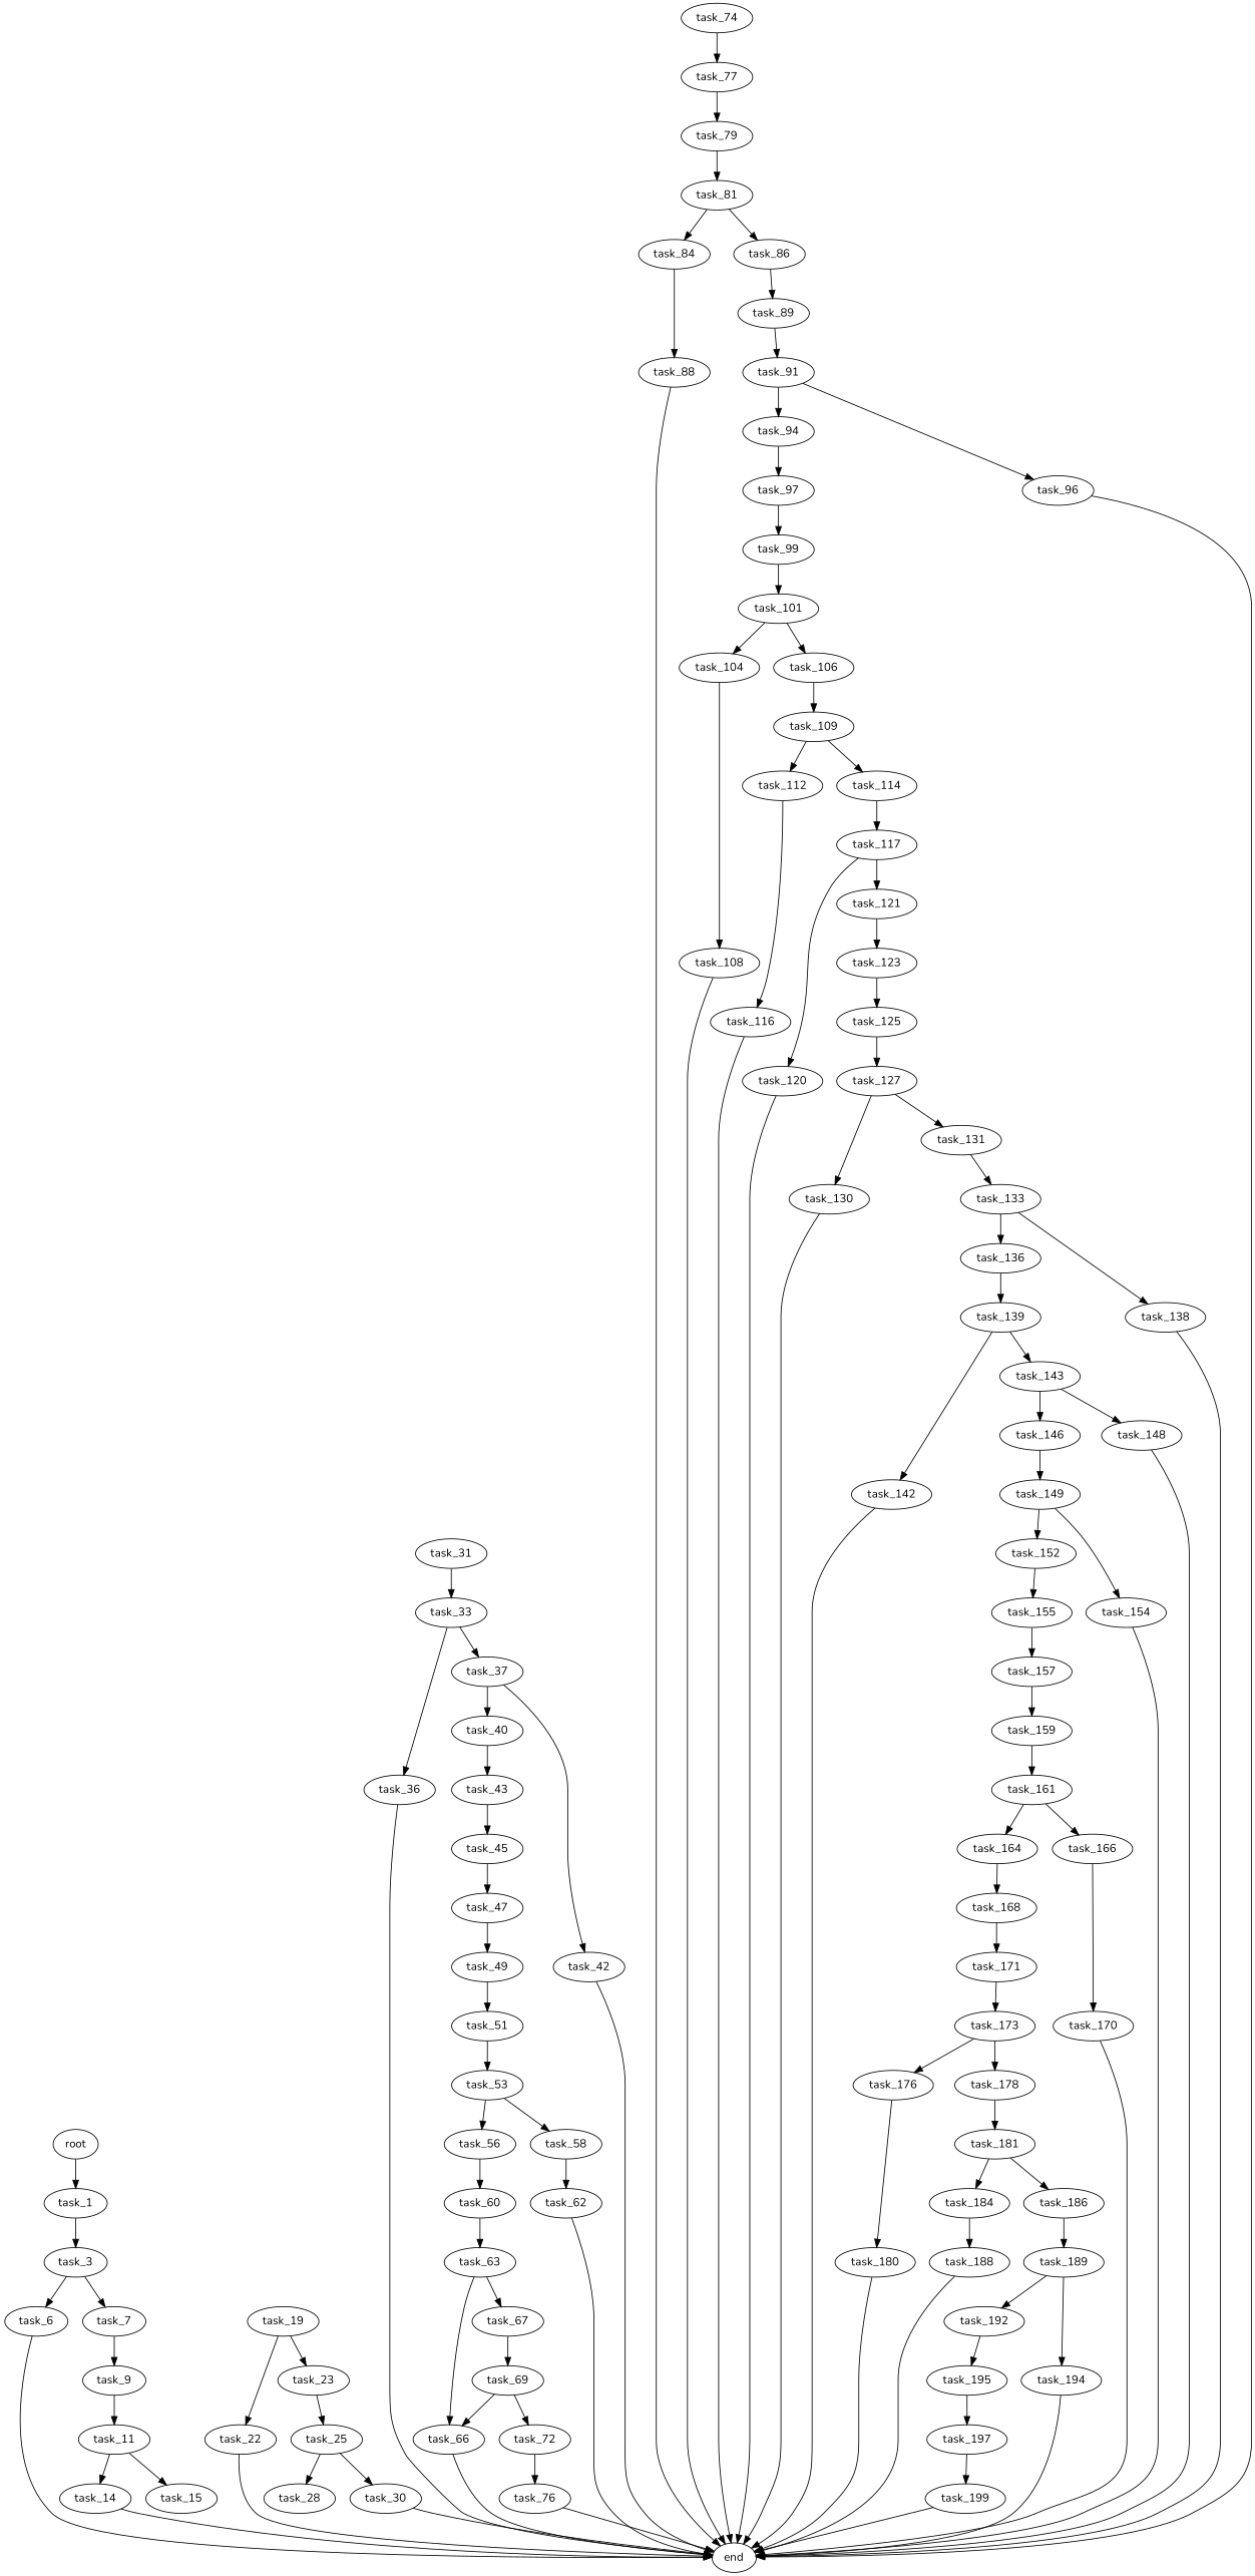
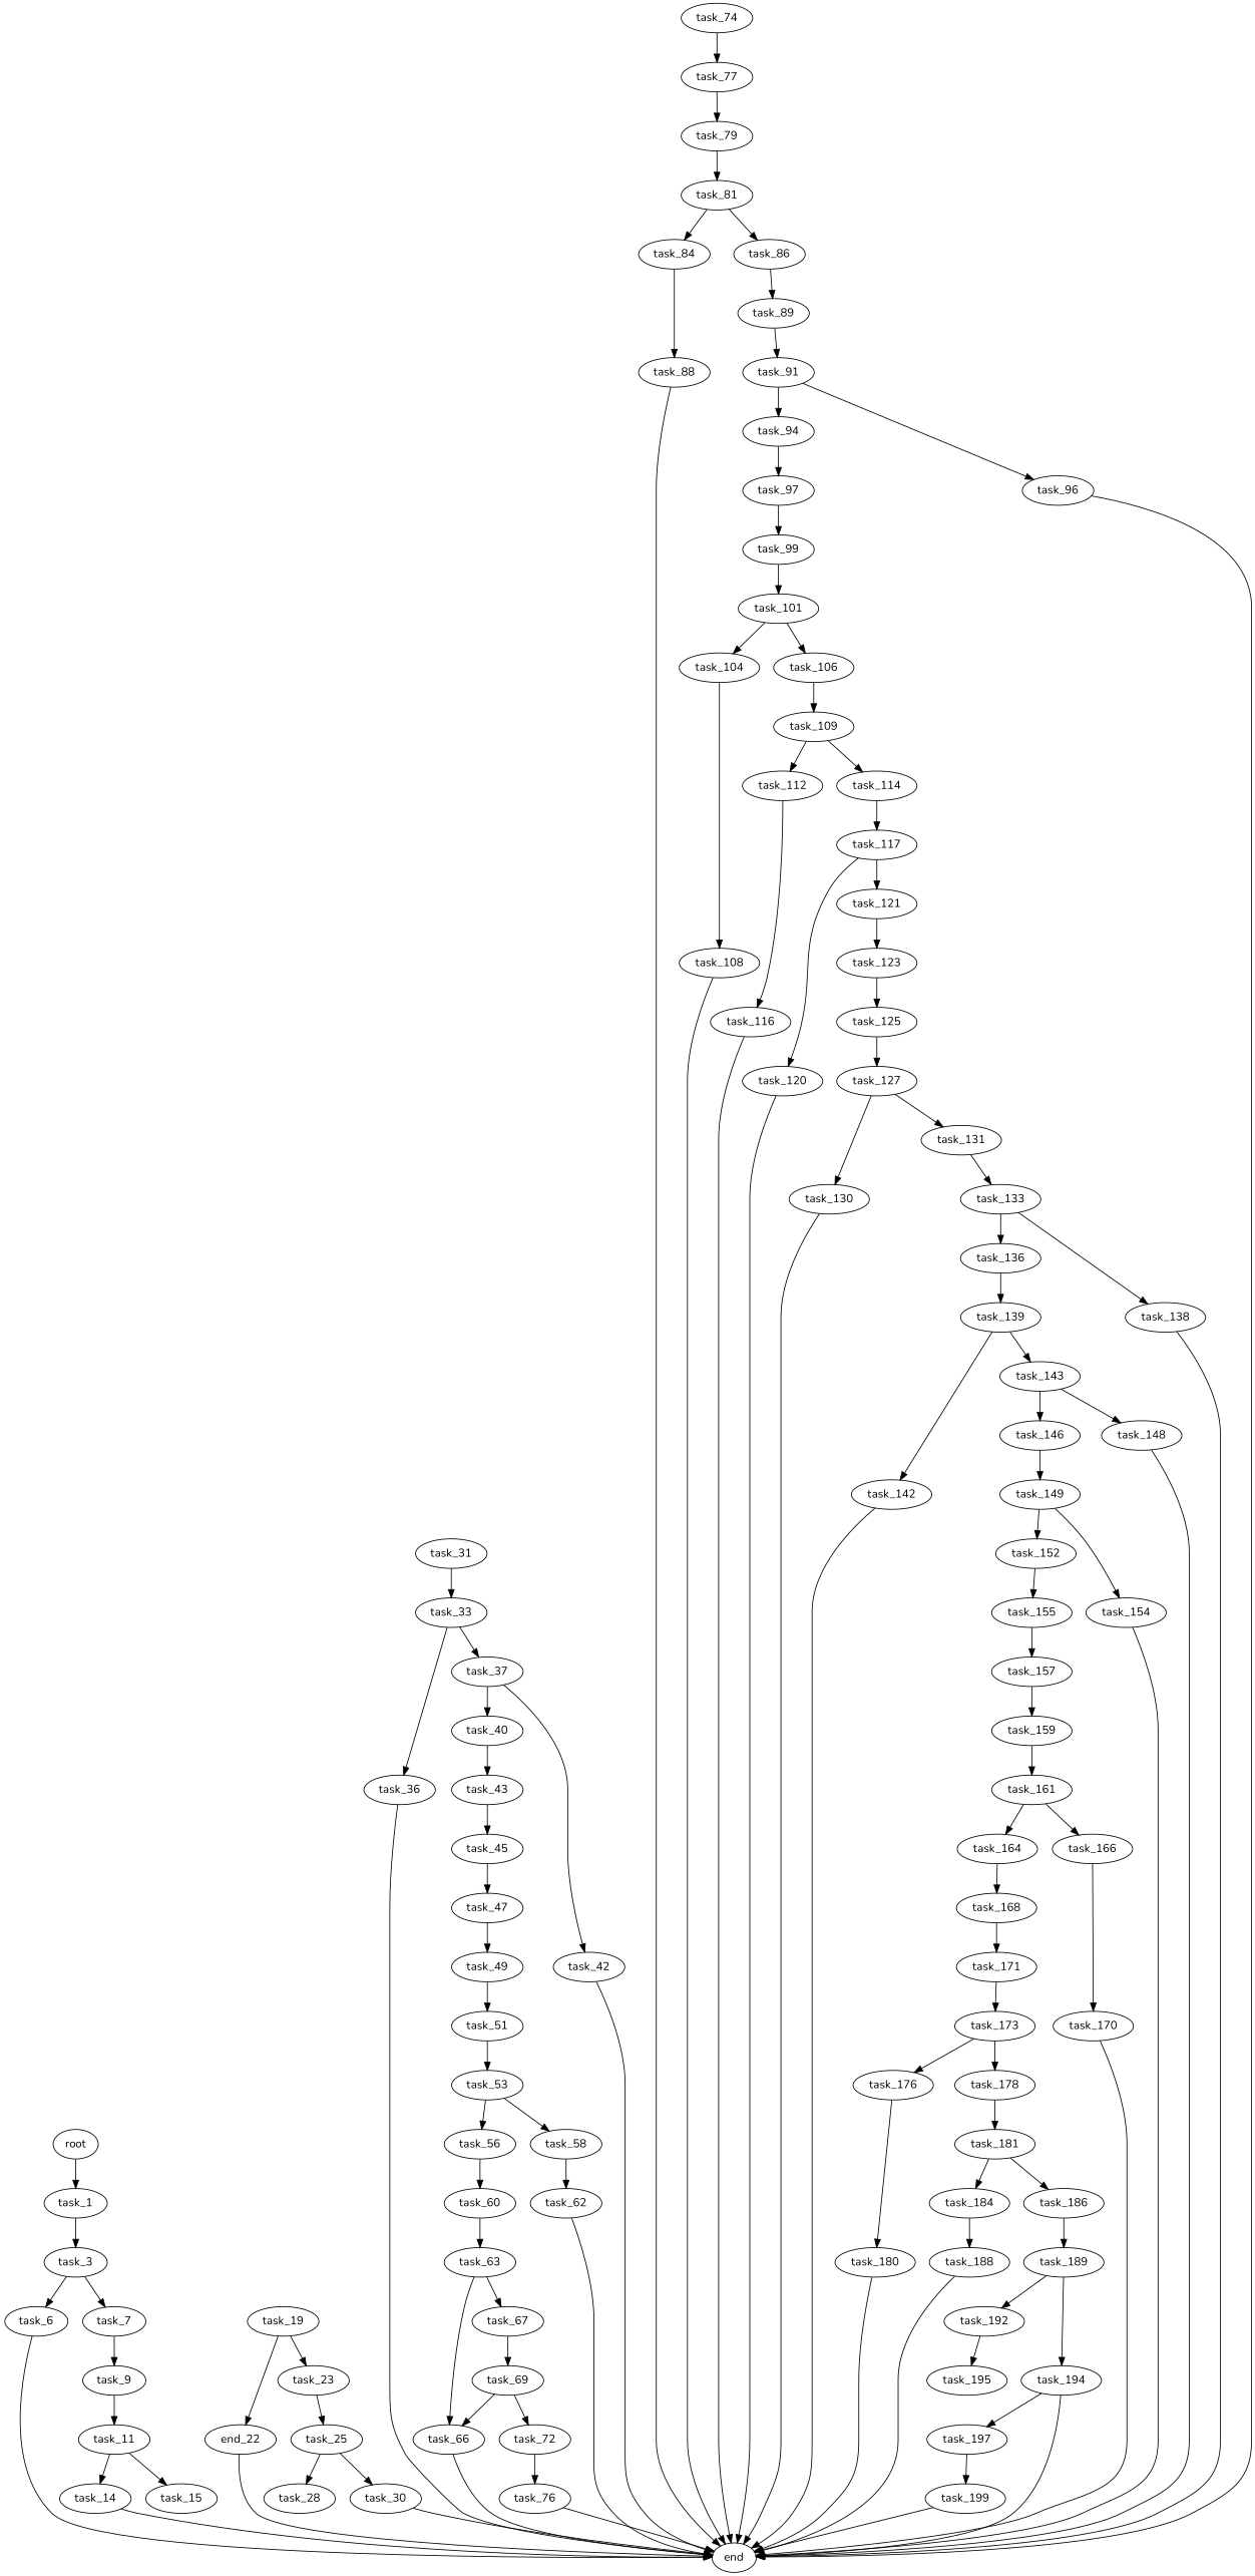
  digraph {
    fontname=Nunito
    node [fontname=Nunito]
    edge [fontname=Nunito]
    root
    task_1
    task_3
    task_6
    task_7
    end
    task_9
    task_11
    task_14
    task_15
    task_19
-   task_22
+   task_22 [label=end_22]
    task_23
    task_25
    task_28
    task_30
    task_31
    task_33
    task_36
    task_37
    task_40
    task_42
    task_43
    task_45
    task_47
    task_49
    task_51
    task_53
    task_56
    task_58
    task_60
    task_62
    task_63
    task_66
    task_67
    task_69
    task_72
    task_76
    task_74
    task_77
    task_79
    task_81
    task_84
    task_86
    task_88
    task_89
    task_91
    task_94
    task_96
    task_97
    task_99
    task_101
    task_104
    task_106
    task_108
    task_109
    task_112
    task_114
    task_116
    task_117
    task_120
    task_121
    task_123
    task_125
    task_127
    task_130
    task_131
    task_133
    task_136
    task_138
    task_139
    task_142
    task_143
    task_146
    task_148
    task_149
    task_152
    task_154
    task_155
    task_157
    task_159
    task_161
    task_164
    task_166
    task_168
    task_170
    task_171
    task_173
    task_176
    task_178
    task_180
    task_181
    task_184
    task_186
    task_188
    task_189
    task_192
    task_194
    task_195
    task_197
    task_199
    root -> task_1
    task_1 -> task_3
    task_3 -> task_6
    task_3 -> task_7
    task_6 -> end
    task_7 -> task_9
    task_9 -> task_11
    task_11 -> task_14
    task_11 -> task_15
    task_14 -> end
    task_19 -> task_22
    task_19 -> task_23
    task_22 -> end
    task_23 -> task_25
    task_25 -> task_28
    task_25 -> task_30
    task_30 -> end
    task_31 -> task_33
    task_33 -> task_36
    task_33 -> task_37
    task_36 -> end
    task_37 -> task_40
    task_37 -> task_42
    task_40 -> task_43
    task_42 -> end
    task_43 -> task_45
    task_45 -> task_47
    task_47 -> task_49
    task_49 -> task_51
    task_51 -> task_53
    task_53 -> task_56
    task_53 -> task_58
    task_56 -> task_60
    task_58 -> task_62
    task_60 -> task_63
    task_62 -> end
    task_63 -> task_66
    task_63 -> task_67
    task_66 -> end
    task_67 -> task_69
    task_69 -> task_66
    task_69 -> task_72
    task_72 -> task_76
    task_76 -> end
    task_74 -> task_77
    task_77 -> task_79
    task_79 -> task_81
    task_81 -> task_84
    task_81 -> task_86
    task_84 -> task_88
    task_86 -> task_89
    task_88 -> end
    task_89 -> task_91
    task_91 -> task_94
    task_91 -> task_96
    task_94 -> task_97
    task_96 -> end
    task_97 -> task_99
    task_99 -> task_101
    task_101 -> task_104
    task_101 -> task_106
    task_104 -> task_108
    task_106 -> task_109
    task_108 -> end
    task_109 -> task_112
    task_109 -> task_114
    task_112 -> task_116
    task_114 -> task_117
    task_116 -> end
    task_117 -> task_120
    task_117 -> task_121
    task_120 -> end
    task_121 -> task_123
    task_123 -> task_125
    task_125 -> task_127
    task_127 -> task_130
    task_127 -> task_131
    task_130 -> end
    task_131 -> task_133
    task_133 -> task_136
    task_133 -> task_138
    task_136 -> task_139
    task_138 -> end
    task_139 -> task_142
    task_139 -> task_143
    task_142 -> end
    task_143 -> task_146
    task_143 -> task_148
    task_146 -> task_149
    task_148 -> end
    task_149 -> task_152
    task_149 -> task_154
    task_152 -> task_155
    task_154 -> end
    task_155 -> task_157
    task_157 -> task_159
    task_159 -> task_161
    task_161 -> task_164
    task_161 -> task_166
    task_164 -> task_168
    task_166 -> task_170
    task_168 -> task_171
    task_170 -> end
    task_171 -> task_173
    task_173 -> task_176
    task_173 -> task_178
    task_176 -> task_180
    task_178 -> task_181
    task_180 -> end
    task_181 -> task_184
    task_181 -> task_186
    task_184 -> task_188
    task_186 -> task_189
    task_188 -> end
    task_189 -> task_192
    task_189 -> task_194
    task_192 -> task_195
    task_194 -> end
-   task_195 -> task_197
+   task_194 -> task_197
    task_197 -> task_199
    task_199 -> end
  }
